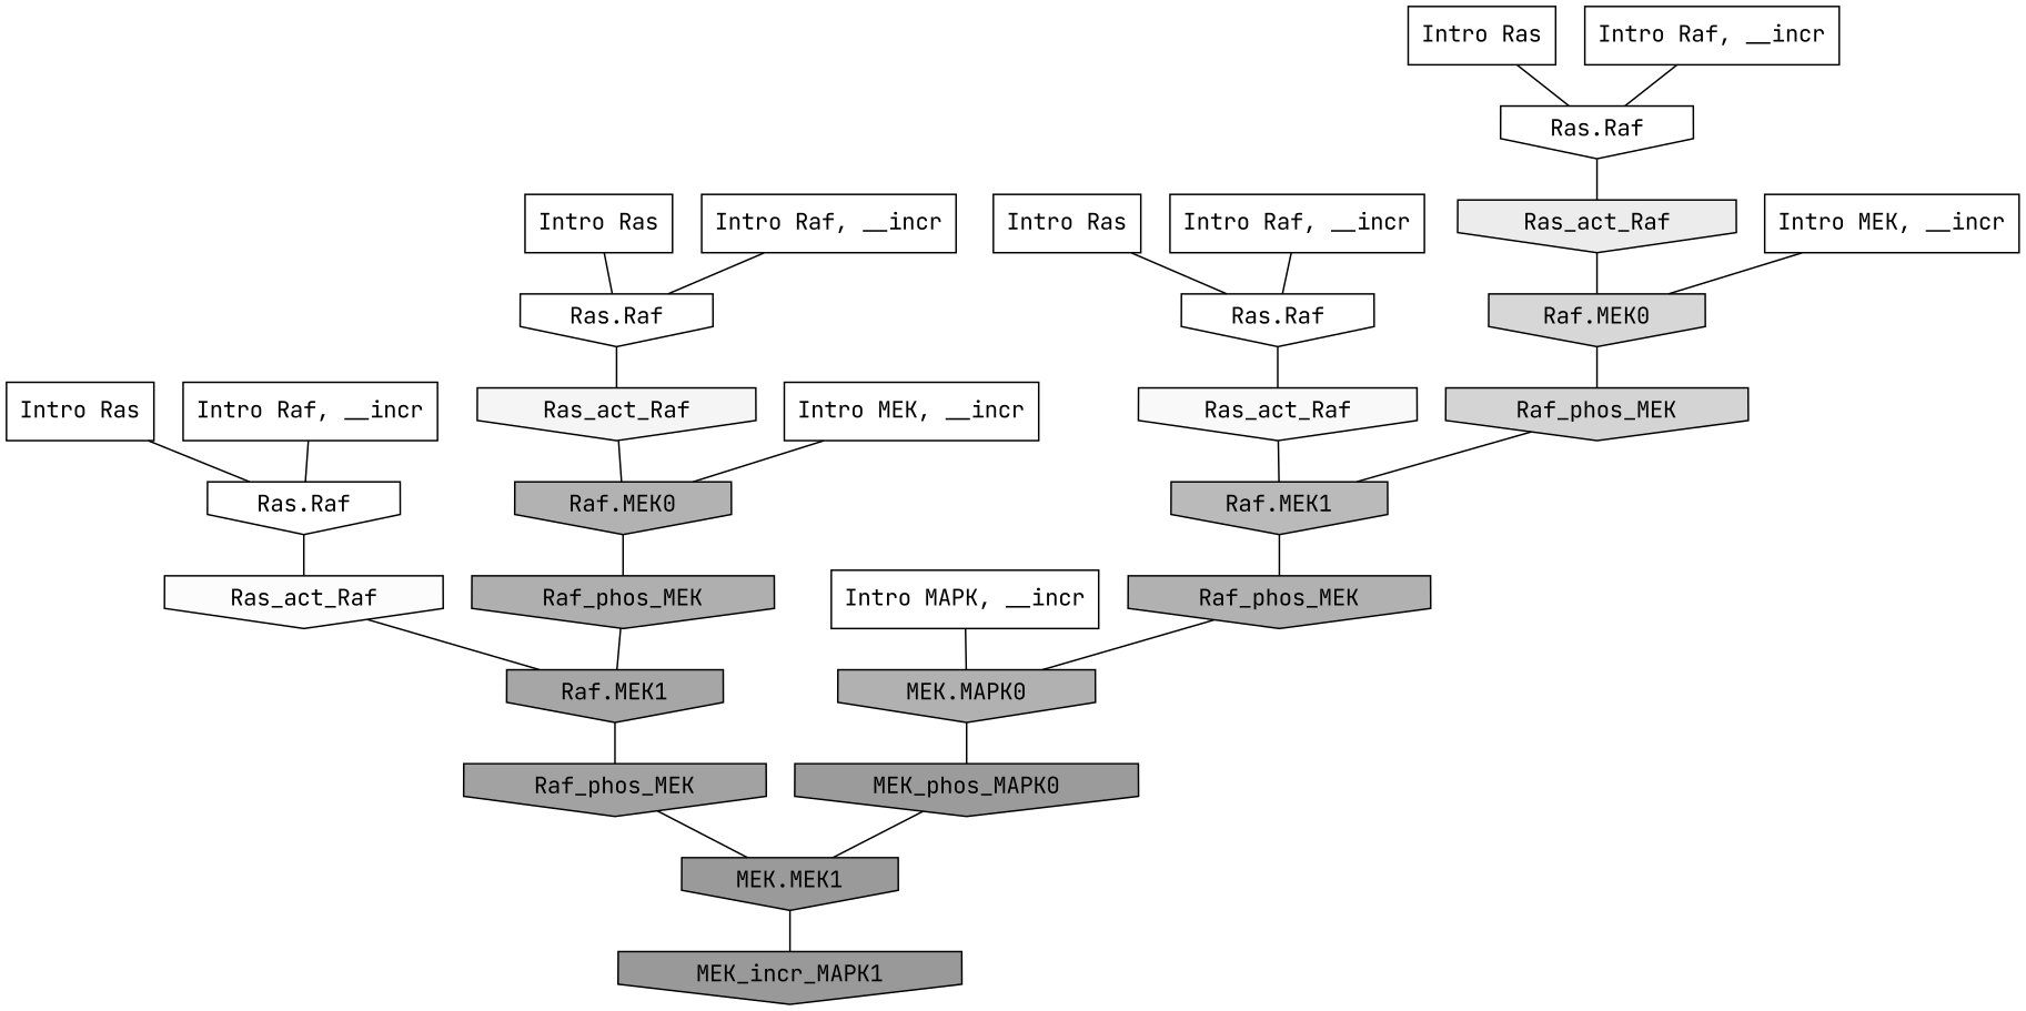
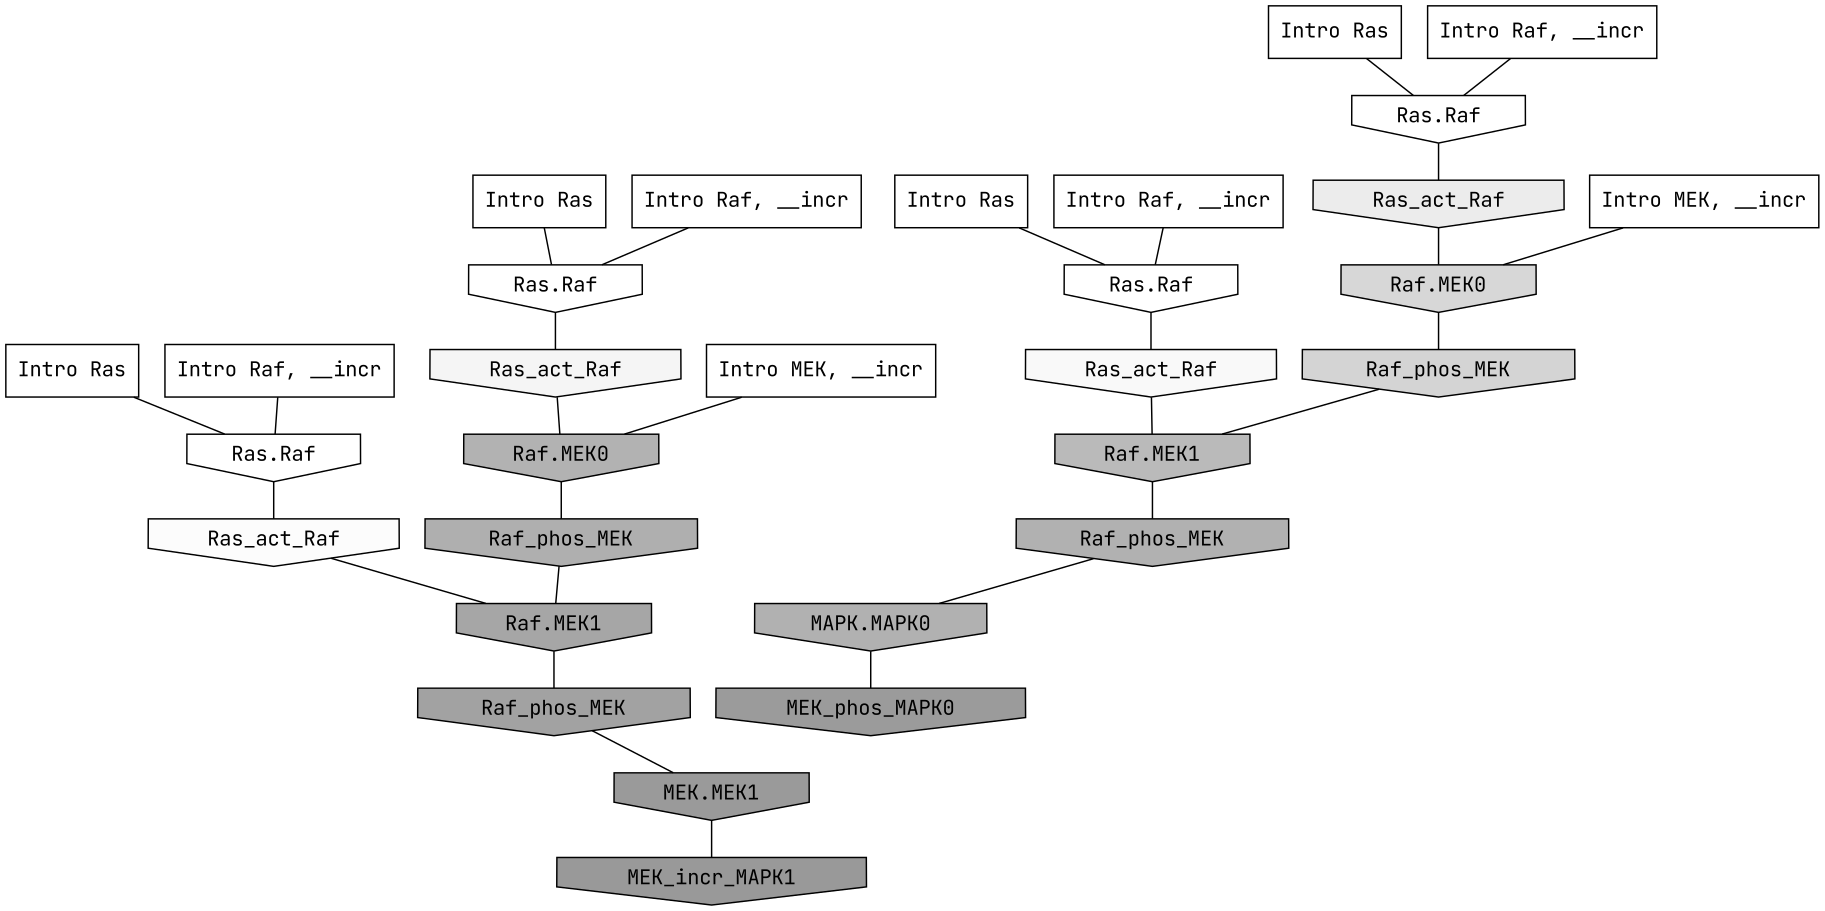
  digraph {
    fontname="JetBrains Mono"
    rankdir=TB
    ranksep=0.30
    node [fillcolor="0.000 0.000 1.000" fontname="JetBrains Mono" shape=invhouse style=filled]
    edge [color="0.000 0.000 0.000" dir=none fontname="JetBrains Mono"]
    n1 [label="Intro Ras" shape=rectangle]
    n2 [label="Ras.Raf"]
    n3 [fillcolor="0.000 0.000 0.988" label=Ras_act_Raf]
    n4 [label="Intro Ras" shape=rectangle]
    n5 [label="Ras.Raf"]
    n6 [fillcolor="0.000 0.000 0.960" label=Ras_act_Raf]
    n7 [label="Intro Ras" shape=rectangle]
    n8 [label="Ras.Raf"]
    n9 [fillcolor="0.000 0.000 0.975" label=Ras_act_Raf]
    n10 [label="Intro Ras" shape=rectangle]
    n11 [label="Ras.Raf"]
    n12 [fillcolor="0.000 0.000 0.923" label=Ras_act_Raf]
    n13 [label="Intro Raf, __incr" shape=rectangle]
    n14 [label="Intro Raf, __incr" shape=rectangle]
    n15 [label="Intro Raf, __incr" shape=rectangle]
    n16 [label="Intro Raf, __incr" shape=rectangle]
    n17 [label="Intro MEK, __incr" shape=rectangle]
    n18 [fillcolor="0.000 0.000 0.699" label="Raf.MEK0"]
    n19 [fillcolor="0.000 0.000 0.687" label=Raf_phos_MEK]
    n20 [label="Intro MEK, __incr" shape=rectangle]
    n21 [fillcolor="0.000 0.000 0.841" label="Raf.MEK0"]
    n22 [fillcolor="0.000 0.000 0.829" label=Raf_phos_MEK]
-   n23 [label="Intro MAPK, __incr" shape=rectangle]
-   n24 [fillcolor="0.000 0.000 0.694" label="MEK.MAPK0"]
+   n24 [fillcolor="0.000 0.000 0.694" label="MAPK.MAPK0"]
    n25 [fillcolor="0.000 0.000 0.607" label=MEK_phos_MAPK0]
    n26 [fillcolor="0.000 0.000 0.727" label="Raf.MEK1"]
    n27 [fillcolor="0.000 0.000 0.649" label="Raf.MEK1"]
    n28 [fillcolor="0.000 0.000 0.636" label=Raf_phos_MEK]
    n29 [fillcolor="0.000 0.000 0.694" label=Raf_phos_MEK]
    n30 [fillcolor="0.000 0.000 0.603" label="MEK.MEK1"]
    n31 [fillcolor="0.000 0.000 0.600" label=MEK_incr_MAPK1]
    n1 -> n2
    n2 -> n3
    n3 -> n27
    n4 -> n5
    n5 -> n6
    n6 -> n18
    n7 -> n8
    n8 -> n9
    n9 -> n26
    n10 -> n11
    n11 -> n12
    n12 -> n21
    n13 -> n8
    n14 -> n5
    n15 -> n11
    n16 -> n2
    n17 -> n18
    n18 -> n19
    n19 -> n27
    n20 -> n21
    n21 -> n22
    n22 -> n26
-   n23 -> n24
    n24 -> n25
-   n25 -> n30
    n26 -> n29
    n27 -> n28
    n28 -> n30
    n29 -> n24
    n30 -> n31
  }
